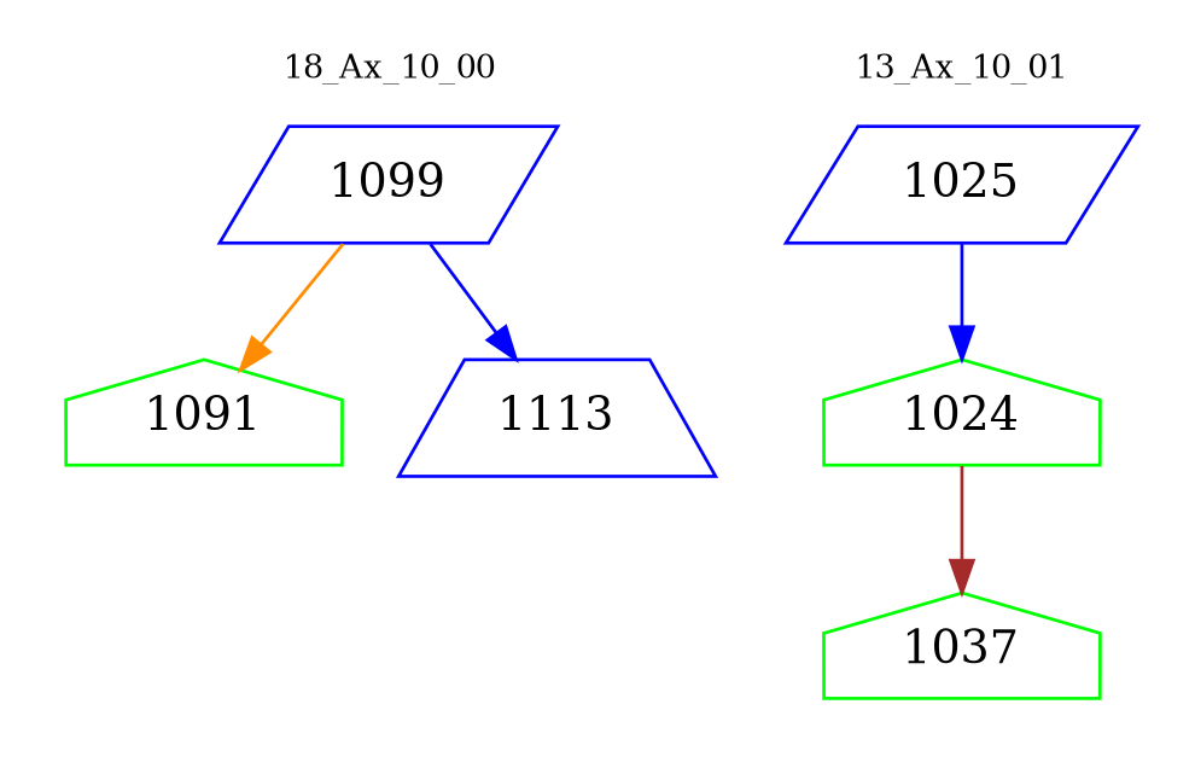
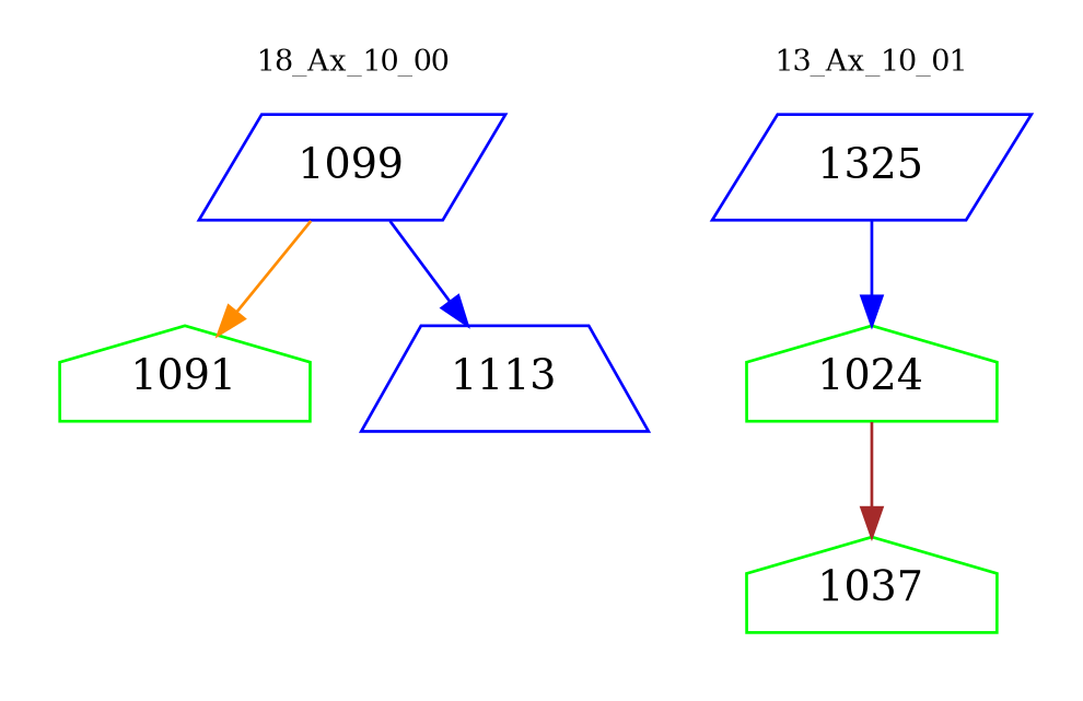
  digraph {
    node [color=blue shape=house]
    edge [color=blue]
    n1 [label=1099 shape=parallelogram]
    n2 [color=green label=1091]
    n3 [label=1113 shape=trapezium]
-   n4 [label=1025 shape=parallelogram]
+   n4 [label=1325 shape=parallelogram]
    n5 [color=green label=1024]
    n6 [color=green label=1037]
    subgraph cluster_1 {
      color=white
      fontsize=10
      label="18_Ax_10_00"
      n1
      n2
      n3
    }
    subgraph cluster_2 {
      color=white
      fontsize=10
      label="13_Ax_10_01"
      n4
      n5
      n6
    }
    n1 -> n2 [color=darkorange]
    n1 -> n3
    n4 -> n5
    n5 -> n6 [color=brown]
  }
